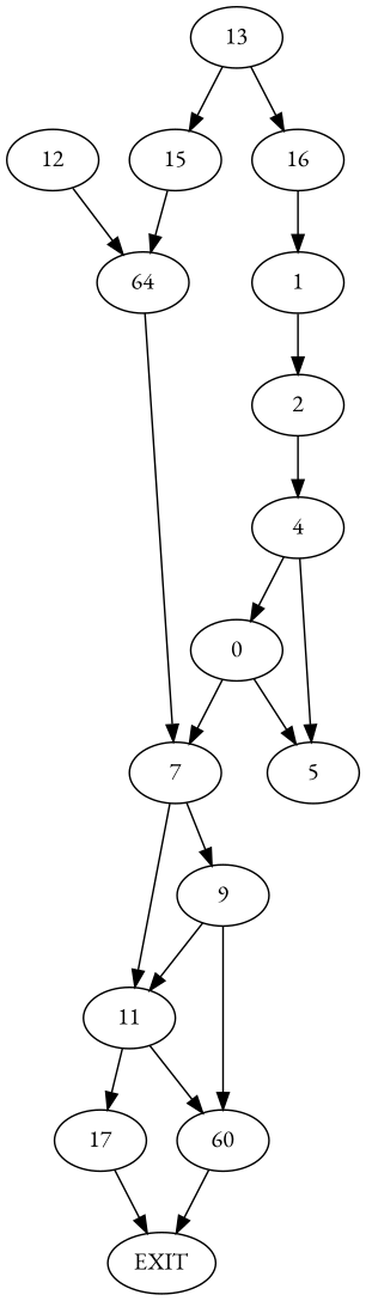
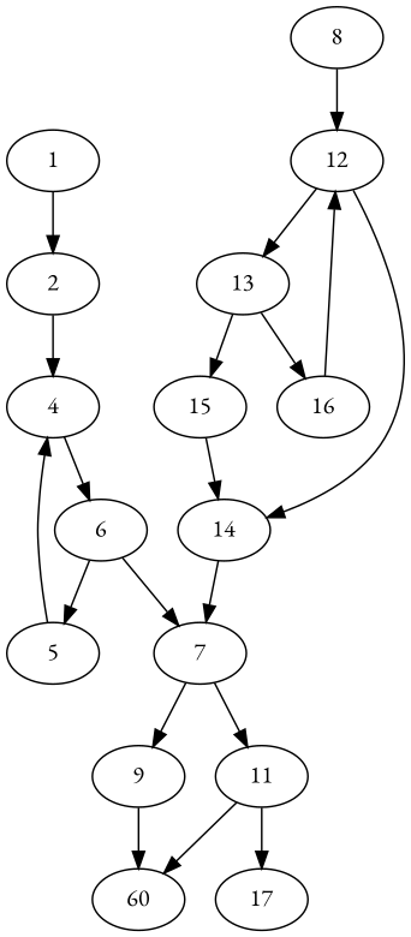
  digraph {
    fontname="EB Garamond"
    node [fontname="EB Garamond"]
    edge [fontname="EB Garamond"]
    1
    2
-   n3 [label=EXIT]
    4
    5
-   6 [label=0]
+   6
    7
    9
    11
+   8
    12
    n12 [label=60]
    13
-   14 [label=64]
+   14
    17
    15
    16
    1 -> 2
    2 -> 4
-   4 -> 5
+   5 -> 4
    4 -> 6
    6 -> 5
    6 -> 7
    7 -> 9
    7 -> 11
-   9 -> 11
    9 -> n12
    11 -> n12
    11 -> 17
+   8 -> 12
+   12 -> 13
    12 -> 14
-   n12 -> n3
    13 -> 15
    13 -> 16
    14 -> 7
-   17 -> n3
    15 -> 14
-   16 -> 1
+   16 -> 12
  }
